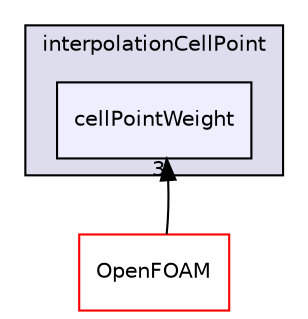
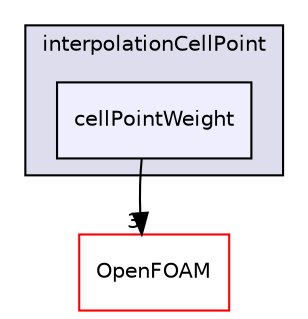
  digraph {
    compound=true
    node [fontname=Helvetica fontsize=10 shape=box]
    n1 [fillcolor="#eeeeff" label=cellPointWeight pencolor=black style=filled]
    n2 [color=red label=OpenFOAM]
    subgraph cluster_1 {
      bgcolor="#ddddee"
      fontname=Helvetica
      fontsize=10
      label=interpolationCellPoint
      pencolor=black
      n1
    }
-   n2 -> n1 [headlabel=3 labeldistance=1.5 labelfontname=Helvetica labelfontsize=10]
+   n1 -> n2 [headlabel=3 labeldistance=1.5 labelfontname=Helvetica labelfontsize=10]
  }
